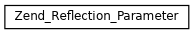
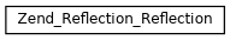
  digraph {
    rankdir=LR
-   n1 [color=black fillcolor=white fontname=Helvetica fontsize=10 height=0.2 label=Zend_Reflection_Parameter shape=record style=filled width=0.4]
+   n1 [color=black fillcolor=white fontname=Helvetica fontsize=10 height=0.2 label=Zend_Reflection_Reflection shape=record style=filled width=0.4]
  }
